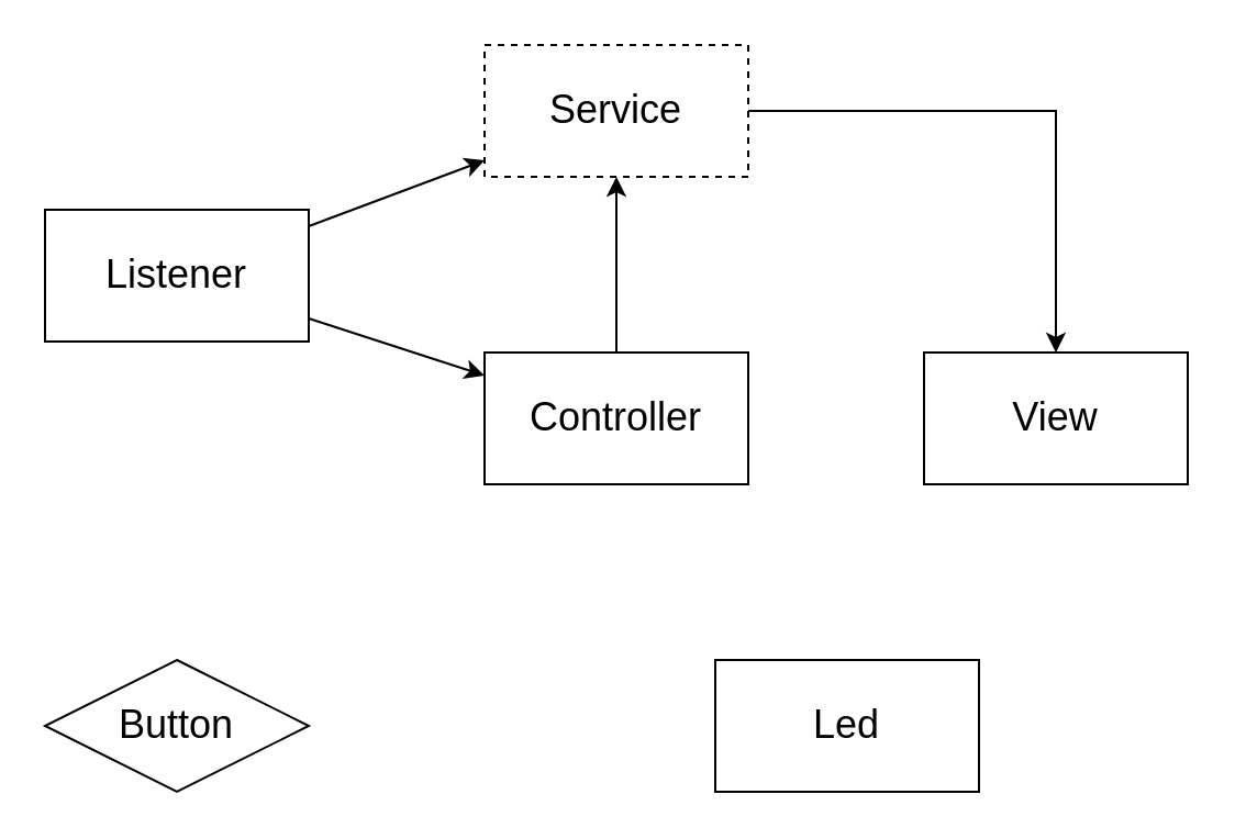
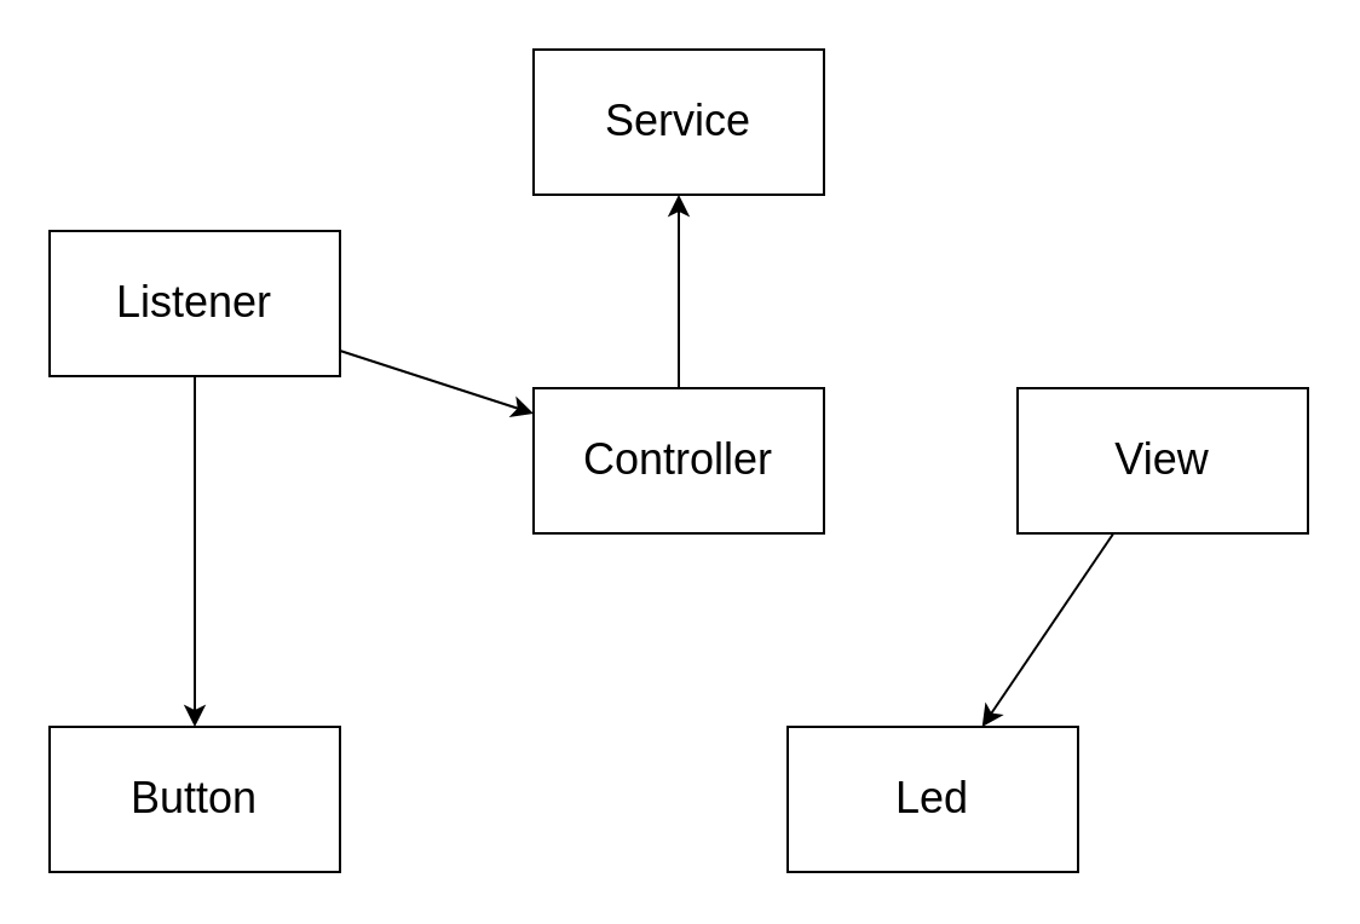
  <mxCell id="0" />
  <mxCell id="1" parent="0" />
- <mxCell id="2" value="Button" style="rhombus;whiteSpace=wrap;html=1;fontSize=18;" parent="1" vertex="1"><mxGeometry x="20" y="300" width="120" height="60" as="geometry" /></mxCell>
- <mxCell id="3" value="" style="edgeStyle=none;html=1;fontSize=18;" parent="1" source="5" target="12" edge="1"><mxGeometry relative="1" as="geometry" /></mxCell>
+ <mxCell id="2" value="Button" style="whiteSpace=wrap;html=1;fontSize=18;" parent="1" vertex="1"><mxGeometry x="20" y="300" width="120" height="60" as="geometry" /></mxCell>
+ <mxCell id="3" value="" style="edgeStyle=none;html=1;fontSize=18;" parent="1" source="5" target="2" edge="1"><mxGeometry relative="1" as="geometry" /></mxCell>
  <mxCell id="4" value="" style="edgeStyle=none;html=1;fontSize=18;" parent="1" source="5" target="7" edge="1"><mxGeometry relative="1" as="geometry" /></mxCell>
  <mxCell id="5" value="Listener" style="whiteSpace=wrap;html=1;fontSize=18;" parent="1" vertex="1"><mxGeometry x="20" y="95" width="120" height="60" as="geometry" /></mxCell>
  <mxCell id="6" value="" style="edgeStyle=none;html=1;fontSize=18;" parent="1" source="7" target="12" edge="1"><mxGeometry relative="1" as="geometry" /></mxCell>
  <mxCell id="7" value="Controller" style="whiteSpace=wrap;html=1;fontSize=18;" parent="1" vertex="1"><mxGeometry x="220" y="160" width="120" height="60" as="geometry" /></mxCell>
+ <mxCell id="8" value="" style="edgeStyle=none;html=1;fontSize=18;" parent="1" source="9" target="10" edge="1"><mxGeometry relative="1" as="geometry" /></mxCell>
  <mxCell id="9" value="View" style="whiteSpace=wrap;html=1;fontSize=18;" parent="1" vertex="1"><mxGeometry x="420" y="160" width="120" height="60" as="geometry" /></mxCell>
  <mxCell id="10" value="Led" style="whiteSpace=wrap;html=1;fontSize=18;" parent="1" vertex="1"><mxGeometry x="325" y="300" width="120" height="60" as="geometry" /></mxCell>
- <mxCell id="11" style="edgeStyle=orthogonalEdgeStyle;html=1;exitX=1;exitY=0.5;exitDx=0;exitDy=0;entryX=0.5;entryY=0;entryDx=0;entryDy=0;fontSize=18;rounded=0;" parent="1" source="12" target="9" edge="1"><mxGeometry relative="1" as="geometry" /></mxCell>
- <mxCell id="12" value="Service" style="whiteSpace=wrap;html=1;fontSize=18;dashed=1;" parent="1" vertex="1"><mxGeometry x="220" y="20" width="120" height="60" as="geometry" /></mxCell>
+ <mxCell id="12" value="Service" style="whiteSpace=wrap;html=1;fontSize=18;" parent="1" vertex="1"><mxGeometry x="220" y="20" width="120" height="60" as="geometry" /></mxCell>
